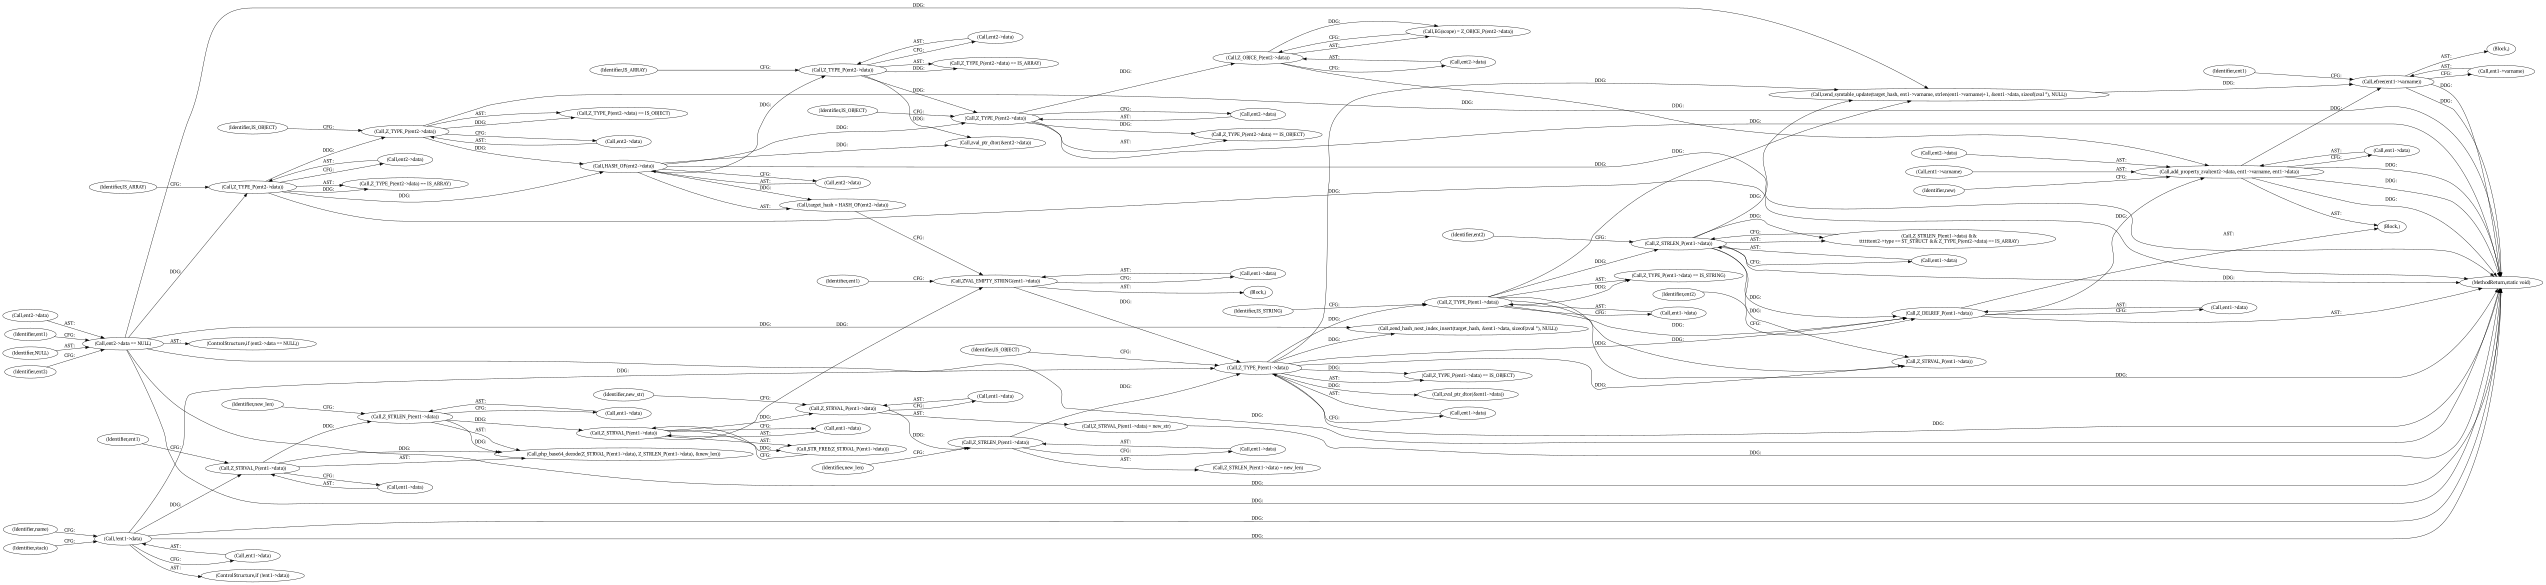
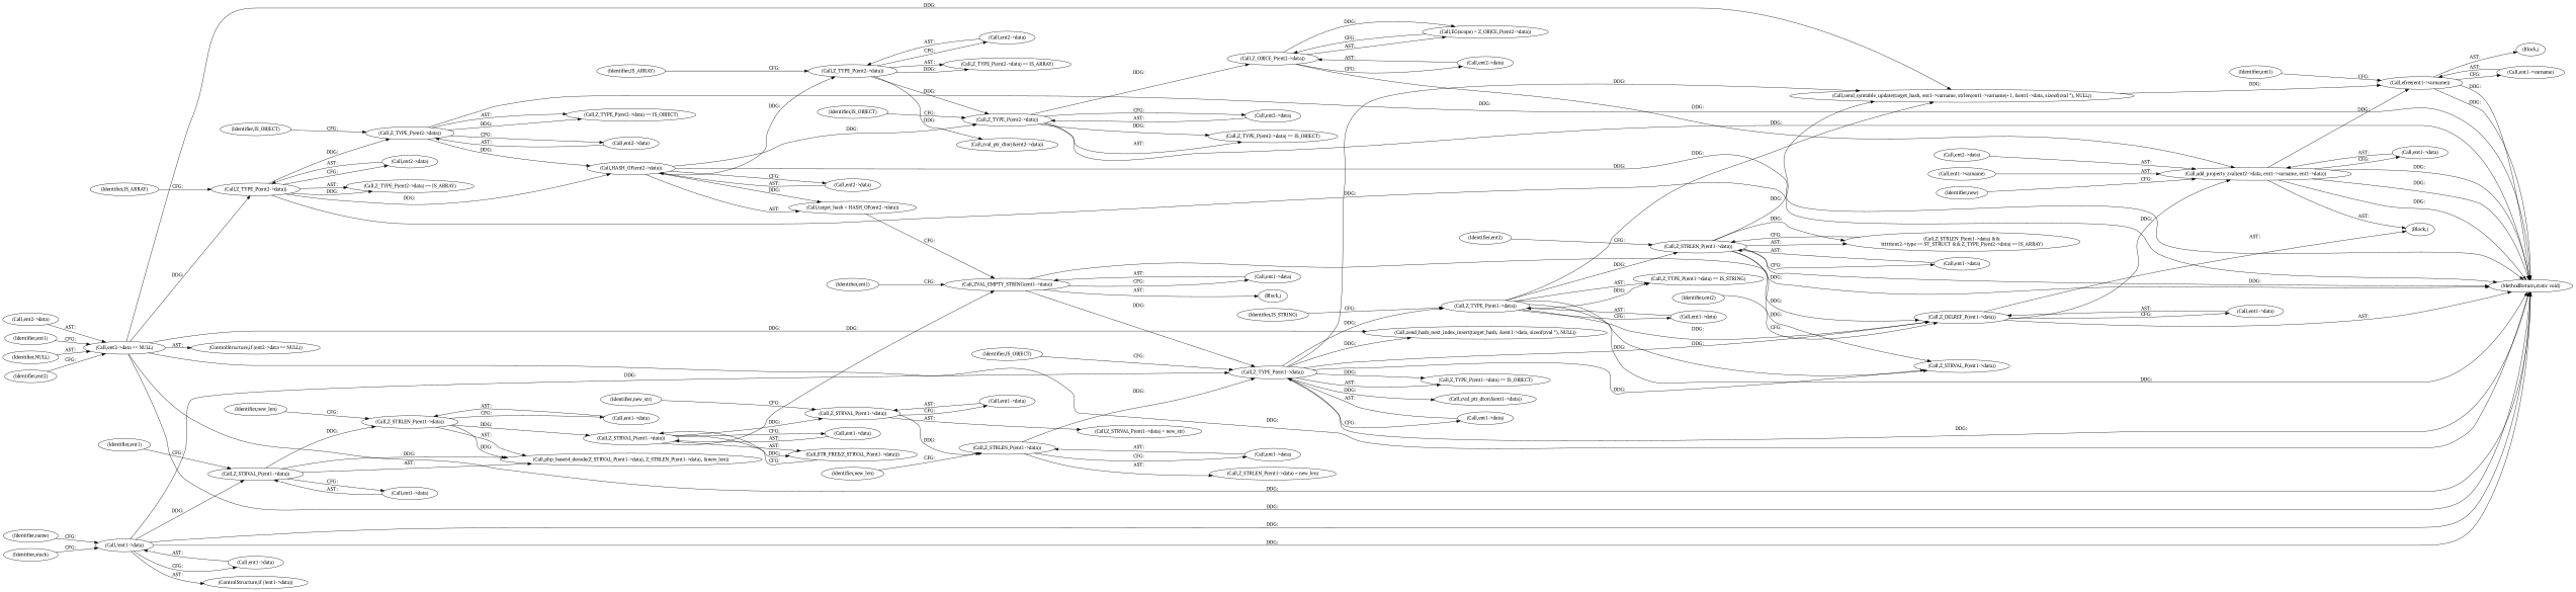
  digraph {
    fontname="PT Serif"
    rankdir=LR
    node [fontname="PT Serif"]
    edge [fontname="PT Serif"]
    n1 [label="(Call,add_property_zval(ent2->data, ent1->varname, ent1->data))"]
    n2 [label="(Call,efree(ent1->varname))"]
    n3 [label="(Call,ent1->data)"]
    n4 [label="(Block,)"]
    n5 [label="(MethodReturn,static void)"]
    n6 [label="(Block,)"]
    n7 [label="(Call,ent1->varname)"]
    n8 [label="(Call,Z_OBJCE_P(ent2->data))"]
    n9 [label="(Call,ent2->data)"]
    n10 [label="(Call,EG(scope) = Z_OBJCE_P(ent2->data))"]
    n11 [label="(Call,Z_TYPE_P(ent2->data))"]
    n12 [label="(Call,ent2->data)"]
    n13 [label="(Call,Z_TYPE_P(ent2->data) == IS_OBJECT)"]
    n14 [label="(Call,Z_TYPE_P(ent2->data))"]
    n15 [label="(Call,Z_TYPE_P(ent2->data) == IS_ARRAY)"]
    n16 [label="(Call,ent2->data)"]
    n17 [label="(Call,zval_ptr_dtor(&ent2->data))"]
    n18 [label="(Call,HASH_OF(ent2->data))"]
    n19 [label="(Call,ent2->data)"]
    n20 [label="(Call,target_hash = HASH_OF(ent2->data))"]
    n21 [label="(Call,ZVAL_EMPTY_STRING(ent1->data))"]
    n22 [label="(Call,Z_TYPE_P(ent2->data))"]
    n23 [label="(Call,Z_TYPE_P(ent2->data) == IS_OBJECT)"]
    n24 [label="(Call,ent2->data)"]
    n25 [label="(Call,Z_TYPE_P(ent2->data))"]
    n26 [label="(Call,Z_TYPE_P(ent2->data) == IS_ARRAY)"]
    n27 [label="(Call,ent2->data)"]
    n28 [label="(Call,ent2->data == NULL)"]
    n29 [label="(Call,zend_hash_next_index_insert(target_hash, &ent1->data, sizeof(zval *), NULL))"]
    n30 [label="(Call,zend_symtable_update(target_hash, ent1->varname, strlen(ent1->varname)+1, &ent1->data, sizeof(zval *), NULL))"]
    n31 [label="(ControlStructure,if (ent2->data == NULL))"]
    n32 [label="(Identifier,NULL)"]
    n33 [label="(Call,Z_DELREF_P(ent1->data))"]
    n34 [label="(Call,ent1->data)"]
    n35 [label="(Call,Z_TYPE_P(ent1->data))"]
    n36 [label="(Call,Z_TYPE_P(ent1->data))"]
    n37 [label="(Call,zval_ptr_dtor(&ent1->data))"]
    n38 [label="(Call,ent1->data)"]
    n39 [label="(Call,Z_TYPE_P(ent1->data) == IS_OBJECT)"]
    n40 [label="(Call,Z_STRVAL_P(ent1->data))"]
    n41 [label="(Call,Z_STRLEN_P(ent1->data))"]
    n42 [label="(Call,ent1->data)"]
    n43 [label="(Call,Z_TYPE_P(ent1->data) == IS_STRING)"]
    n44 [label="(Block,)"]
    n45 [label="(Call,ent1->data)"]
    n46 [label="(Call,Z_STRVAL_P(ent1->data))"]
    n47 [label="(Call,Z_STRVAL_P(ent1->data))"]
    n48 [label="(Call,STR_FREE(Z_STRVAL_P(ent1->data)))"]
    n49 [label="(Call,ent1->data)"]
    n50 [label="(Call,Z_STRLEN_P(ent1->data))"]
    n51 [label="(Call,Z_STRVAL_P(ent1->data) = new_str)"]
    n52 [label="(Call,ent1->data)"]
    n53 [label="(Call,Z_STRLEN_P(ent1->data))"]
    n54 [label="(Call,ent1->data)"]
    n55 [label="(Call,php_base64_decode(Z_STRVAL_P(ent1->data), Z_STRLEN_P(ent1->data), &new_len))"]
    n56 [label="(Call,Z_STRVAL_P(ent1->data))"]
    n57 [label="(Call,ent1->data)"]
    n58 [label="(Call,!ent1->data)"]
    n59 [label="(Call,ent1->data)"]
    n60 [label="(ControlStructure,if (!ent1->data))"]
    n61 [label="(Call,ent1->data)"]
    n62 [label="(Call,Z_STRLEN_P(ent1->data) = new_len)"]
    n63 [label="(Call,Z_STRLEN_P(ent1->data) &&\n\t\t\t\t\t\tent2->type == ST_STRUCT && Z_TYPE_P(ent2->data) == IS_ARRAY)"]
    n64 [label="(Call,ent1->data)"]
    n65 [label="(Call,ent1->varname)"]
    n66 [label="(Identifier,IS_OBJECT)"]
    n67 [label="(Identifier,ent1)"]
    n68 [label="(Identifier,IS_ARRAY)"]
    n69 [label="(Identifier,new)"]
    n70 [label="(Identifier,ent2)"]
    n71 [label="(Identifier,ent2)"]
    n72 [label="(Identifier,name)"]
    n73 [label="(Call,ent2->data)"]
    n74 [label="(Call,ent2->data)"]
    n75 [label="(Identifier,ent1)"]
    n76 [label="(Identifier,IS_ARRAY)"]
    n77 [label="(Identifier,ent2)"]
    n78 [label="(Identifier,new_str)"]
    n79 [label="(Identifier,ent1)"]
    n80 [label="(Identifier,IS_OBJECT)"]
    n81 [label="(Identifier,IS_OBJECT)"]
    n82 [label="(Identifier,stack)"]
    n83 [label="(Identifier,ent1)"]
    n84 [label="(Identifier,new_len)"]
    n85 [label="(Identifier,new_len)"]
    n86 [label="(Identifier,IS_STRING)"]
    n1 -> n2 [label="DDG: "]
    n1 -> n3 [label="CFG: "]
    n1 -> n4 [label="AST: "]
    n1 -> n5 [label="DDG: "]
    n1 -> n5 [label="DDG: "]
    n1 -> n5 [label="DDG: "]
    n2 -> n5 [label="DDG: "]
    n2 -> n5 [label="DDG: "]
    n2 -> n6 [label="AST: "]
    n2 -> n7 [label="CFG: "]
    n3 -> n1 [label="AST: "]
    n7 -> n2 [label="AST: "]
    n8 -> n1 [label="DDG: "]
    n8 -> n9 [label="CFG: "]
    n8 -> n10 [label="AST: "]
    n8 -> n10 [label="DDG: "]
    n9 -> n8 [label="AST: "]
    n10 -> n8 [label="CFG: "]
    n11 -> n5 [label="DDG: "]
    n11 -> n8 [label="DDG: "]
    n11 -> n12 [label="CFG: "]
    n11 -> n13 [label="AST: "]
    n11 -> n13 [label="DDG: "]
    n12 -> n11 [label="AST: "]
    n14 -> n11 [label="DDG: "]
    n14 -> n15 [label="AST: "]
    n14 -> n15 [label="DDG: "]
    n14 -> n16 [label="CFG: "]
    n14 -> n17 [label="DDG: "]
    n16 -> n14 [label="AST: "]
    n18 -> n5 [label="DDG: "]
    n18 -> n11 [label="DDG: "]
    n18 -> n14 [label="DDG: "]
-   n18 -> n17 [label="DDG: "]
    n18 -> n19 [label="CFG: "]
    n18 -> n20 [label="AST: "]
    n18 -> n20 [label="DDG: "]
    n19 -> n18 [label="AST: "]
    n20 -> n21 [label="CFG: "]
-   n51 -> n5 [label="DDG: "]
+   n21 -> n5 [label="DDG: "]
    n21 -> n35 [label="DDG: "]
    n21 -> n44 [label="AST: "]
    n21 -> n45 [label="CFG: "]
    n22 -> n5 [label="DDG: "]
    n22 -> n18 [label="DDG: "]
    n22 -> n23 [label="AST: "]
    n22 -> n23 [label="DDG: "]
    n22 -> n24 [label="CFG: "]
    n24 -> n22 [label="AST: "]
    n25 -> n5 [label="DDG: "]
    n25 -> n18 [label="DDG: "]
    n25 -> n22 [label="DDG: "]
    n25 -> n26 [label="AST: "]
    n25 -> n26 [label="DDG: "]
    n25 -> n27 [label="CFG: "]
    n27 -> n25 [label="AST: "]
    n28 -> n5 [label="DDG: "]
    n28 -> n5 [label="DDG: "]
    n28 -> n5 [label="DDG: "]
    n28 -> n25 [label="DDG: "]
    n28 -> n29 [label="DDG: "]
    n28 -> n30 [label="DDG: "]
    n28 -> n31 [label="AST: "]
    n30 -> n2 [label="DDG: "]
    n32 -> n28 [label="AST: "]
    n33 -> n1 [label="DDG: "]
    n33 -> n4 [label="AST: "]
    n33 -> n5 [label="AST: "]
    n33 -> n34 [label="CFG: "]
    n34 -> n33 [label="AST: "]
    n35 -> n5 [label="DDG: "]
    n35 -> n29 [label="DDG: "]
    n35 -> n30 [label="DDG: "]
    n35 -> n33 [label="DDG: "]
    n35 -> n36 [label="DDG: "]
    n35 -> n37 [label="DDG: "]
    n35 -> n38 [label="CFG: "]
    n35 -> n39 [label="AST: "]
    n35 -> n39 [label="DDG: "]
    n35 -> n40 [label="DDG: "]
    n36 -> n5 [label="DDG: "]
    n36 -> n30 [label="DDG: "]
    n36 -> n33 [label="DDG: "]
    n36 -> n40 [label="DDG: "]
    n36 -> n41 [label="DDG: "]
    n36 -> n42 [label="CFG: "]
    n36 -> n43 [label="AST: "]
    n36 -> n43 [label="DDG: "]
    n38 -> n35 [label="AST: "]
    n41 -> n5 [label="DDG: "]
    n41 -> n30 [label="DDG: "]
    n41 -> n33 [label="DDG: "]
    n41 -> n40 [label="DDG: "]
    n41 -> n63 [label="AST: "]
    n41 -> n63 [label="DDG: "]
    n41 -> n64 [label="CFG: "]
    n42 -> n36 [label="AST: "]
    n45 -> n21 [label="AST: "]
    n46 -> n21 [label="DDG: "]
    n46 -> n47 [label="DDG: "]
    n46 -> n48 [label="AST: "]
    n46 -> n48 [label="DDG: "]
    n46 -> n49 [label="CFG: "]
    n47 -> n50 [label="DDG: "]
    n47 -> n51 [label="AST: "]
    n47 -> n52 [label="CFG: "]
    n48 -> n46 [label="CFG: "]
    n49 -> n46 [label="AST: "]
    n50 -> n35 [label="DDG: "]
    n50 -> n61 [label="CFG: "]
    n50 -> n62 [label="AST: "]
    n52 -> n47 [label="AST: "]
    n53 -> n46 [label="DDG: "]
    n53 -> n54 [label="CFG: "]
    n53 -> n55 [label="AST: "]
    n53 -> n55 [label="DDG: "]
    n54 -> n53 [label="AST: "]
    n56 -> n53 [label="DDG: "]
    n56 -> n55 [label="AST: "]
    n56 -> n55 [label="DDG: "]
    n56 -> n57 [label="CFG: "]
    n57 -> n56 [label="AST: "]
    n58 -> n5 [label="DDG: "]
    n58 -> n5 [label="DDG: "]
    n58 -> n35 [label="DDG: "]
    n58 -> n56 [label="DDG: "]
    n58 -> n59 [label="CFG: "]
    n58 -> n60 [label="AST: "]
    n59 -> n58 [label="AST: "]
    n61 -> n50 [label="AST: "]
    n63 -> n41 [label="CFG: "]
    n64 -> n41 [label="AST: "]
    n65 -> n1 [label="AST: "]
    n66 -> n11 [label="CFG: "]
    n67 -> n56 [label="CFG: "]
    n68 -> n14 [label="CFG: "]
    n69 -> n1 [label="CFG: "]
    n70 -> n33 [label="CFG: "]
    n71 -> n28 [label="CFG: "]
    n72 -> n58 [label="CFG: "]
    n73 -> n1 [label="AST: "]
    n74 -> n28 [label="AST: "]
    n75 -> n28 [label="CFG: "]
    n76 -> n25 [label="CFG: "]
    n77 -> n41 [label="CFG: "]
    n78 -> n47 [label="CFG: "]
    n79 -> n2 [label="CFG: "]
    n80 -> n35 [label="CFG: "]
    n81 -> n22 [label="CFG: "]
    n82 -> n58 [label="CFG: "]
    n83 -> n21 [label="CFG: "]
    n84 -> n50 [label="CFG: "]
    n85 -> n53 [label="CFG: "]
    n86 -> n36 [label="CFG: "]
  }
